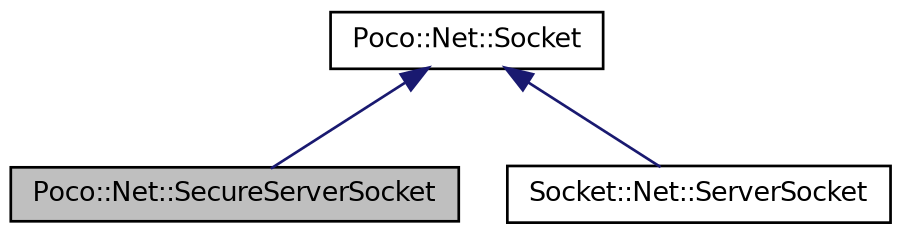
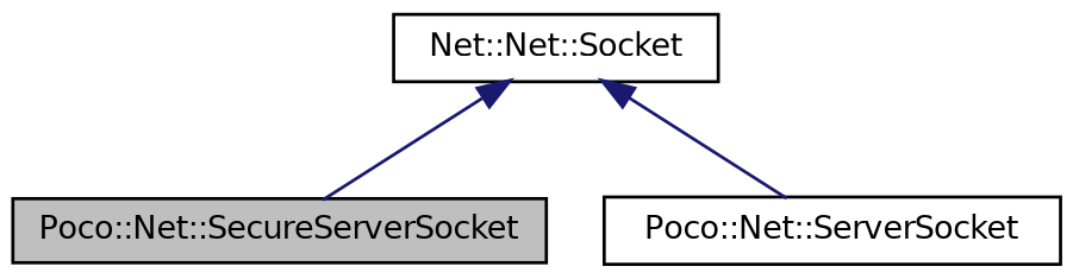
  digraph {
    node [color=black fillcolor=white fontname=Helvetica fontsize=10 shape=record style=filled]
    edge [color=midnightblue dir=back fontname=Helvetica fontsize=10 labelfontname=Helvetica labelfontsize=10 style=solid]
    n1 [fillcolor=grey75 fontcolor=black height=0.2 label="Poco::Net::SecureServerSocket" width=0.4]
-   n2 [height=0.2 label="Socket::Net::ServerSocket" width=0.4]
-   n3 [height=0.2 label="Poco::Net::Socket" width=0.4]
+   n2 [height=0.2 label="Poco::Net::ServerSocket" width=0.4]
+   n3 [height=0.2 label="Net::Net::Socket" width=0.4]
    n3 -> n1
    n3 -> n2
  }
